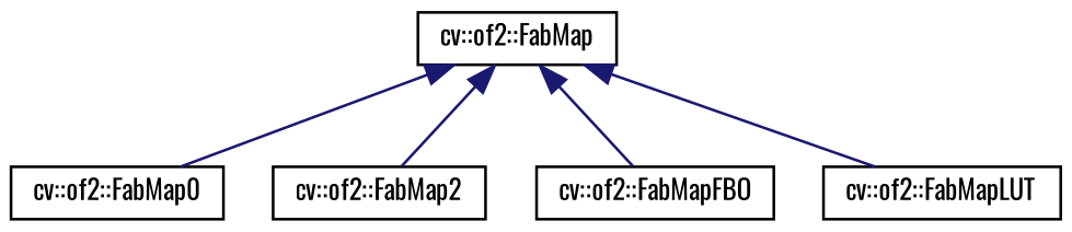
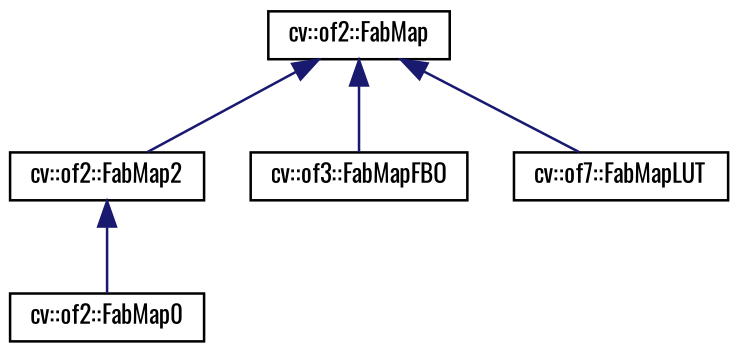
  digraph {
    fontname=Oswald
    rankdir=TB
    node [color=black fillcolor=white fontname=Oswald fontsize=10 shape=record style=filled]
    edge [color=midnightblue dir=back fontname=Oswald fontsize=10 labelfontname=Helvetica labelfontsize=10 style=solid]
    n1 [height=0.2 label="cv::of2::FabMap" width=0.4]
    n2 [height=0.2 label="cv::of2::FabMap0" width=0.4]
    n3 [height=0.2 label="cv::of2::FabMap2" width=0.4]
-   n4 [height=0.2 label="cv::of2::FabMapFBO" width=0.4]
-   n5 [height=0.2 label="cv::of2::FabMapLUT" width=0.4]
-   n1 -> n2
+   n4 [height=0.2 label="cv::of3::FabMapFBO" width=0.4]
+   n5 [height=0.2 label="cv::of7::FabMapLUT" width=0.4]
+   n3 -> n2
    n1 -> n3
    n1 -> n4
    n1 -> n5
  }
